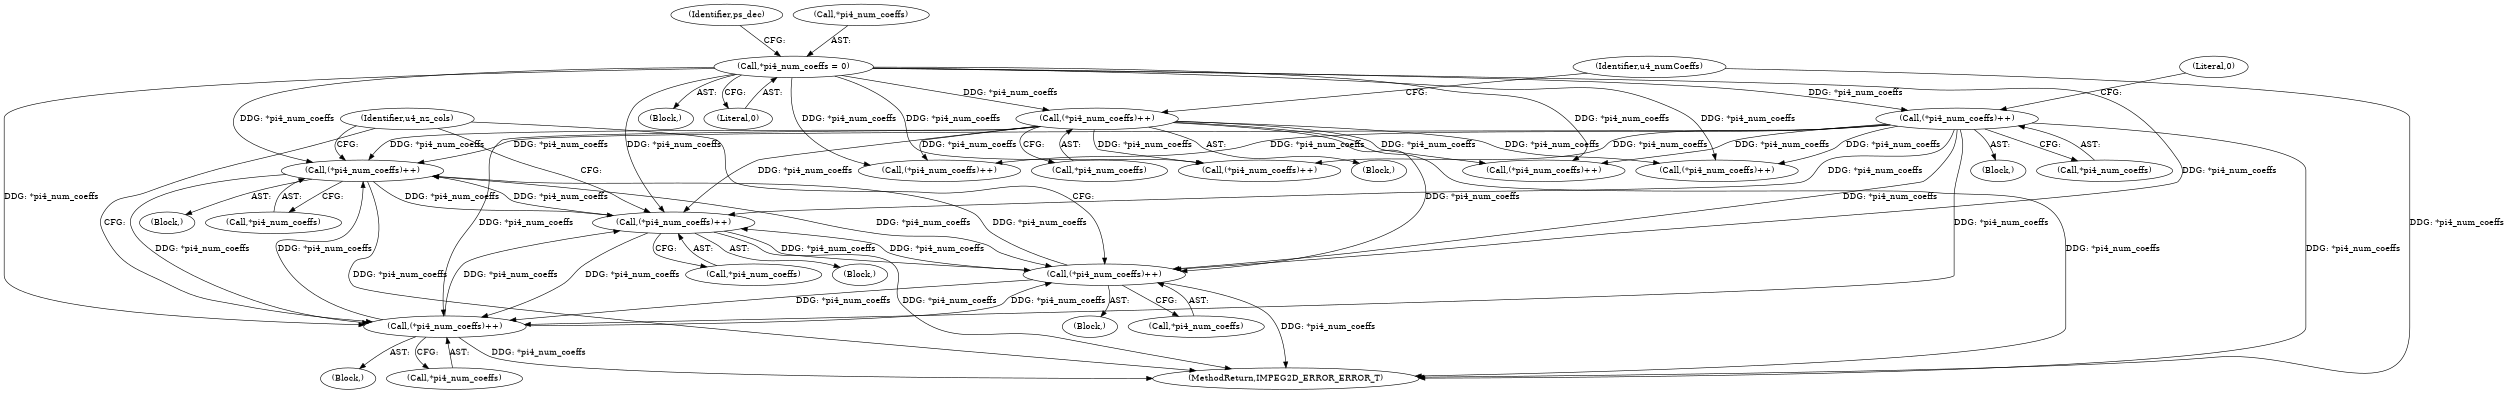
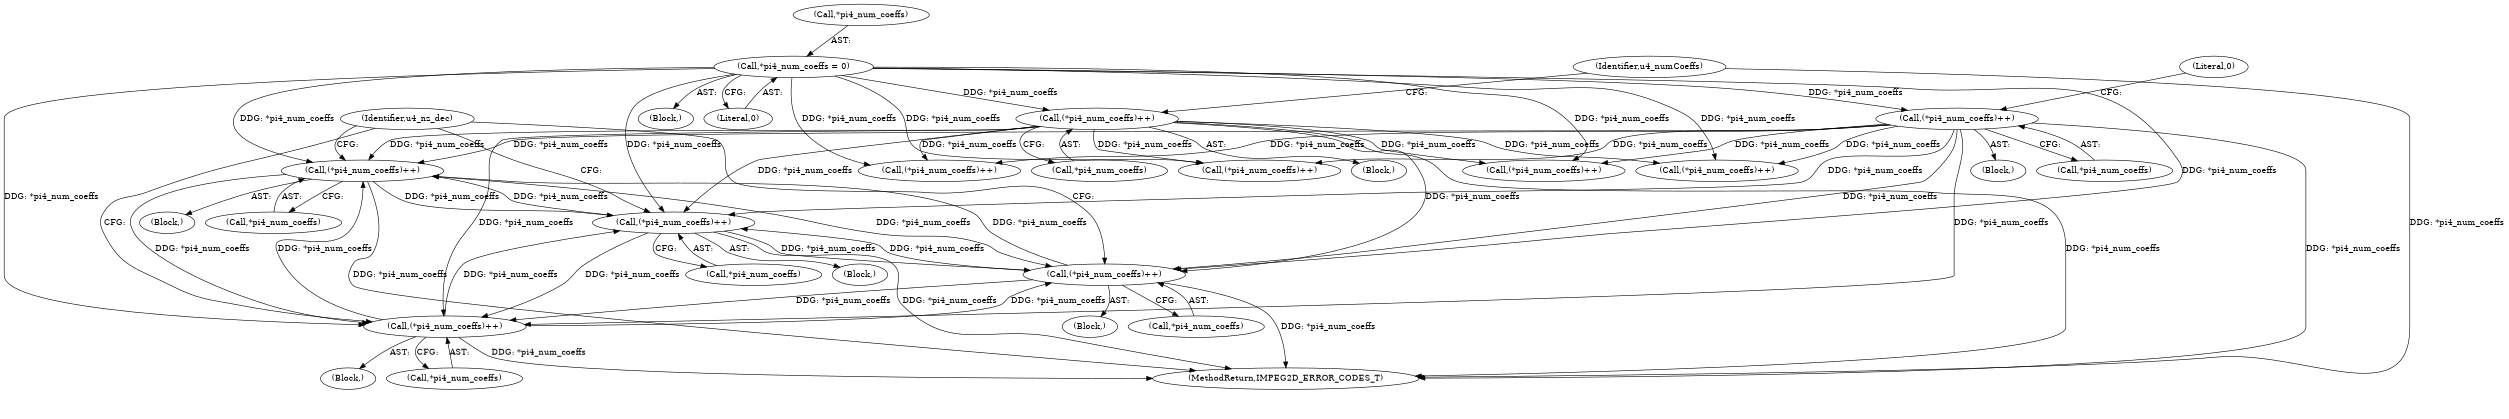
  digraph {
    n1 [label="(Call,(*pi4_num_coeffs)++)"]
    n2 [label="(Call,(*pi4_num_coeffs)++)"]
    n3 [label="(Call,(*pi4_num_coeffs)++)"]
    n4 [label="(Call,(*pi4_num_coeffs)++)"]
    n5 [label="(Call,*pi4_num_coeffs)"]
    n6 [label="(Block,)"]
-   n7 [label="(MethodReturn,IMPEG2D_ERROR_ERROR_T)"]
+   n7 [label="(MethodReturn,IMPEG2D_ERROR_CODES_T)"]
    n8 [label="(Call,*pi4_num_coeffs)"]
    n9 [label="(Block,)"]
    n10 [label="(Call,*pi4_num_coeffs)"]
    n11 [label="(Block,)"]
    n12 [label="(Call,*pi4_num_coeffs)"]
    n13 [label="(Block,)"]
    n14 [label="(Call,*pi4_num_coeffs = 0)"]
    n15 [label="(Call,(*pi4_num_coeffs)++)"]
    n16 [label="(Call,(*pi4_num_coeffs)++)"]
    n17 [label="(Block,)"]
    n18 [label="(Call,(*pi4_num_coeffs)++)"]
    n19 [label="(Call,(*pi4_num_coeffs)++)"]
    n20 [label="(Literal,0)"]
    n21 [label="(Call,(*pi4_num_coeffs)++)"]
    n22 [label="(Call,(*pi4_num_coeffs)++)"]
    n23 [label="(Call,*pi4_num_coeffs)"]
    n24 [label="(Block,)"]
    n25 [label="(Block,)"]
    n26 [label="(Call,*pi4_num_coeffs)"]
-   n27 [label="(Identifier,ps_dec)"]
    n28 [label="(Literal,0)"]
-   n29 [label="(Identifier,u4_nz_cols)"]
+   n29 [label="(Identifier,u4_nz_dec)"]
    n30 [label="(Call,*pi4_num_coeffs)"]
    n31 [label="(Identifier,u4_numCoeffs)"]
    n1 -> n2 [label="DDG: *pi4_num_coeffs"]
    n1 -> n3 [label="DDG: *pi4_num_coeffs"]
    n1 -> n4 [label="DDG: *pi4_num_coeffs"]
    n1 -> n5 [label="CFG: "]
    n1 -> n6 [label="AST: "]
    n1 -> n7 [label="DDG: *pi4_num_coeffs"]
    n2 -> n1 [label="DDG: *pi4_num_coeffs"]
    n2 -> n3 [label="DDG: *pi4_num_coeffs"]
    n2 -> n4 [label="DDG: *pi4_num_coeffs"]
    n2 -> n7 [label="DDG: *pi4_num_coeffs"]
    n2 -> n8 [label="CFG: "]
    n2 -> n9 [label="AST: "]
    n3 -> n1 [label="DDG: *pi4_num_coeffs"]
    n3 -> n2 [label="DDG: *pi4_num_coeffs"]
    n3 -> n4 [label="DDG: *pi4_num_coeffs"]
    n3 -> n7 [label="DDG: *pi4_num_coeffs"]
    n3 -> n10 [label="CFG: "]
    n3 -> n11 [label="AST: "]
    n4 -> n1 [label="DDG: *pi4_num_coeffs"]
    n4 -> n2 [label="DDG: *pi4_num_coeffs"]
    n4 -> n3 [label="DDG: *pi4_num_coeffs"]
    n4 -> n7 [label="DDG: *pi4_num_coeffs"]
    n4 -> n12 [label="CFG: "]
    n4 -> n13 [label="AST: "]
    n5 -> n1 [label="AST: "]
    n8 -> n2 [label="AST: "]
    n10 -> n3 [label="AST: "]
    n12 -> n4 [label="AST: "]
    n14 -> n1 [label="DDG: *pi4_num_coeffs"]
    n14 -> n2 [label="DDG: *pi4_num_coeffs"]
    n14 -> n3 [label="DDG: *pi4_num_coeffs"]
    n14 -> n4 [label="DDG: *pi4_num_coeffs"]
    n14 -> n15 [label="DDG: *pi4_num_coeffs"]
    n14 -> n16 [label="DDG: *pi4_num_coeffs"]
    n14 -> n17 [label="AST: "]
    n14 -> n18 [label="DDG: *pi4_num_coeffs"]
    n14 -> n19 [label="DDG: *pi4_num_coeffs"]
    n14 -> n20 [label="CFG: "]
    n14 -> n21 [label="DDG: *pi4_num_coeffs"]
    n14 -> n22 [label="DDG: *pi4_num_coeffs"]
    n15 -> n1 [label="DDG: *pi4_num_coeffs"]
    n15 -> n2 [label="DDG: *pi4_num_coeffs"]
    n15 -> n3 [label="DDG: *pi4_num_coeffs"]
    n15 -> n4 [label="DDG: *pi4_num_coeffs"]
    n15 -> n7 [label="DDG: *pi4_num_coeffs"]
    n15 -> n18 [label="DDG: *pi4_num_coeffs"]
    n15 -> n19 [label="DDG: *pi4_num_coeffs"]
    n15 -> n21 [label="DDG: *pi4_num_coeffs"]
    n15 -> n22 [label="DDG: *pi4_num_coeffs"]
    n15 -> n23 [label="CFG: "]
    n15 -> n24 [label="AST: "]
    n16 -> n1 [label="DDG: *pi4_num_coeffs"]
    n16 -> n2 [label="DDG: *pi4_num_coeffs"]
    n16 -> n3 [label="DDG: *pi4_num_coeffs"]
    n16 -> n4 [label="DDG: *pi4_num_coeffs"]
    n16 -> n7 [label="DDG: *pi4_num_coeffs"]
    n16 -> n18 [label="DDG: *pi4_num_coeffs"]
    n16 -> n19 [label="DDG: *pi4_num_coeffs"]
    n16 -> n21 [label="DDG: *pi4_num_coeffs"]
    n16 -> n22 [label="DDG: *pi4_num_coeffs"]
    n16 -> n25 [label="AST: "]
    n16 -> n26 [label="CFG: "]
    n20 -> n14 [label="AST: "]
    n23 -> n15 [label="AST: "]
    n26 -> n16 [label="AST: "]
-   n27 -> n14 [label="CFG: "]
    n28 -> n16 [label="CFG: "]
    n29 -> n1 [label="CFG: "]
    n29 -> n2 [label="CFG: "]
    n29 -> n3 [label="CFG: "]
    n29 -> n4 [label="CFG: "]
    n30 -> n14 [label="AST: "]
    n31 -> n7 [label="DDG: *pi4_num_coeffs"]
    n31 -> n15 [label="CFG: "]
  }
